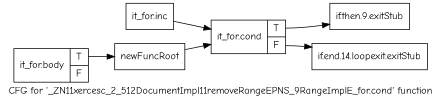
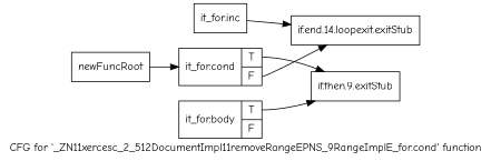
  digraph {
    fontname="Comic Neue"
    label="CFG for '_ZN11xercesc_2_512DocumentImpl11removeRangeEPNS_9RangeImplE_for.cond' function"
    rankdir=LR
    node [fontname="Comic Neue" shape=record]
    edge [fontname="Comic Neue"]
    n1 [label="{newFuncRoot}"]
    n2 [label="{it_for.cond|{<s0>T|<s1>F}}"]
    n3 [label="{if.end.14.loopexit.exitStub}"]
    n4 [label="{if.then.9.exitStub}"]
    n5 [label="{it_for.body|{<s0>T|<s1>F}}"]
    n6 [label="{it_for.inc}"]
    n1 -> n2
    n2 -> n3 [tailport=s1]
    n2 -> n4 [tailport=s0]
-   n5 -> n1 [tailport=s0]
-   n6 -> n2
+   n5 -> n4 [tailport=s0]
+   n6 -> n3
  }
